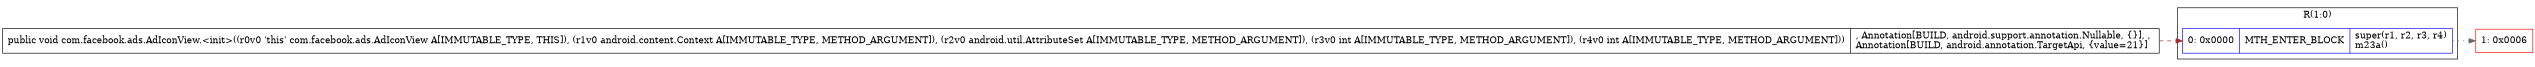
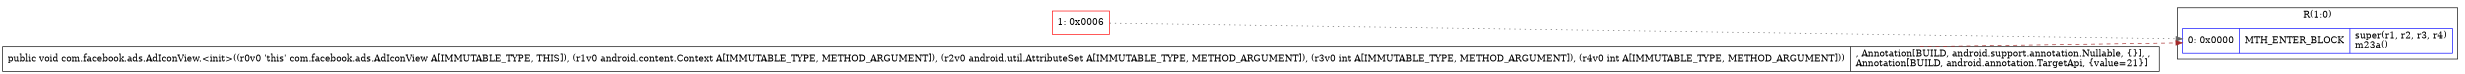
  digraph {
    rankdir=LR
    node [shape=record]
    n1 [color=blue label="{0\:\ 0x0000|MTH_ENTER_BLOCK\l|super(r1, r2, r3, r4)\lm23a()\l}"]
    n2 [color=red label="{1\:\ 0x0006}"]
    n3 [label="{public void com.facebook.ads.AdIconView.\<init\>((r0v0 'this' com.facebook.ads.AdIconView A[IMMUTABLE_TYPE, THIS]), (r1v0 android.content.Context A[IMMUTABLE_TYPE, METHOD_ARGUMENT]), (r2v0 android.util.AttributeSet A[IMMUTABLE_TYPE, METHOD_ARGUMENT]), (r3v0 int A[IMMUTABLE_TYPE, METHOD_ARGUMENT]), (r4v0 int A[IMMUTABLE_TYPE, METHOD_ARGUMENT]))  | , Annotation[BUILD, android.support.annotation.Nullable, \{\}], , \lAnnotation[BUILD, android.annotation.TargetApi, \{value=21\}]\l}"]
    subgraph cluster_1 {
      label="R(1:0)"
      n1
    }
-   n1 -> n2 [color=gray40 style=dotted]
+   n2 -> n1 [color=gray40 style=dotted]
    n3 -> n1 [color=brown style=dashed]
  }
